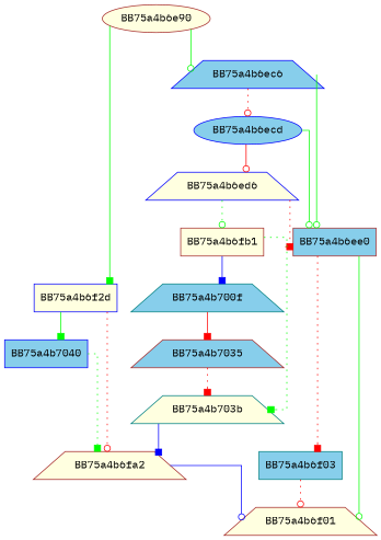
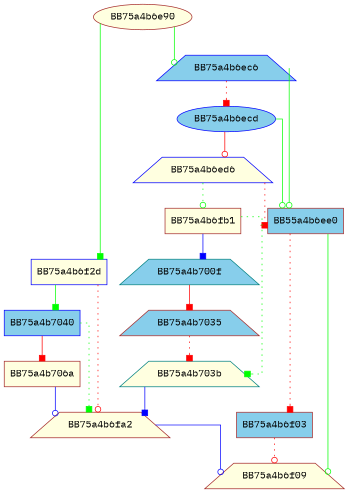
  digraph {
    fontname="IBM Plex Mono"
    splines=ortho
    node [color=brown fillcolor=lightyellow fontname="IBM Plex Mono" shape=trapezium style=filled]
    edge [arrowhead=box color=green fontname="IBM Plex Mono" style=solid]
    BB75a4b6e90 [shape=ellipse]
    BB75a4b6f2d [color=blue shape=box]
    BB75a4b6ec6 [color=blue fillcolor=skyblue]
    BB75a4b7040 [color=blue fillcolor=skyblue shape=box]
    BB75a4b6fa2
-   BB75a4b6ee0 [fillcolor=skyblue shape=box]
+   BB75a4b6ee0 [fillcolor=skyblue shape=box label=BB55a4b6ee0]
    BB75a4b6ecd [color=blue fillcolor=skyblue shape=ellipse]
-   BB75a4b6f09 [label=BB75a4b6f01]
-   BB75a4b6f03 [color=teal fillcolor=skyblue shape=box]
+   BB75a4b706a [shape=box]
+   BB75a4b6f09
+   BB75a4b6f03 [fillcolor=skyblue shape=box]
    BB75a4b6ed6 [color=blue]
    BB75a4b6fb1 [shape=box]
    BB75a4b703b [color=teal]
    BB75a4b700f [color=teal fillcolor=skyblue]
    BB75a4b7035 [fillcolor=skyblue]
    BB75a4b6e90 -> BB75a4b6f2d
    BB75a4b6e90 -> BB75a4b6ec6 [arrowhead=odot]
    BB75a4b6f2d -> BB75a4b7040
    BB75a4b6f2d -> BB75a4b6fa2 [arrowhead=odot color=red style=dotted]
    BB75a4b6ec6 -> BB75a4b6ee0 [arrowhead=odot]
-   BB75a4b6ec6 -> BB75a4b6ecd [arrowhead=odot color=red style=dotted]
+   BB75a4b6ec6 -> BB75a4b6ecd [color=red style=dotted]
    BB75a4b7040 -> BB75a4b6fa2 [style=dotted]
+   BB75a4b7040 -> BB75a4b706a [color=red]
    BB75a4b6fa2 -> BB75a4b6f09 [arrowhead=odot color=blue]
    BB75a4b6ee0 -> BB75a4b6f09 [arrowhead=odot]
    BB75a4b6ee0 -> BB75a4b6f03 [color=red style=dotted]
    BB75a4b6ecd -> BB75a4b6ee0 [arrowhead=odot]
    BB75a4b6ecd -> BB75a4b6ed6 [arrowhead=odot color=red]
+   BB75a4b706a -> BB75a4b6fa2 [arrowhead=odot color=blue]
    BB75a4b6f03 -> BB75a4b6f09 [arrowhead=odot color=red style=dotted]
    BB75a4b6ed6 -> BB75a4b6ee0 [color=red style=dotted]
    BB75a4b6ed6 -> BB75a4b6fb1 [arrowhead=odot style=dotted]
    BB75a4b6fb1 -> BB75a4b703b [style=dotted]
    BB75a4b6fb1 -> BB75a4b700f [color=blue]
    BB75a4b703b -> BB75a4b6fa2 [color=blue]
    BB75a4b700f -> BB75a4b7035 [color=red]
    BB75a4b7035 -> BB75a4b703b [color=red style=dotted]
  }
